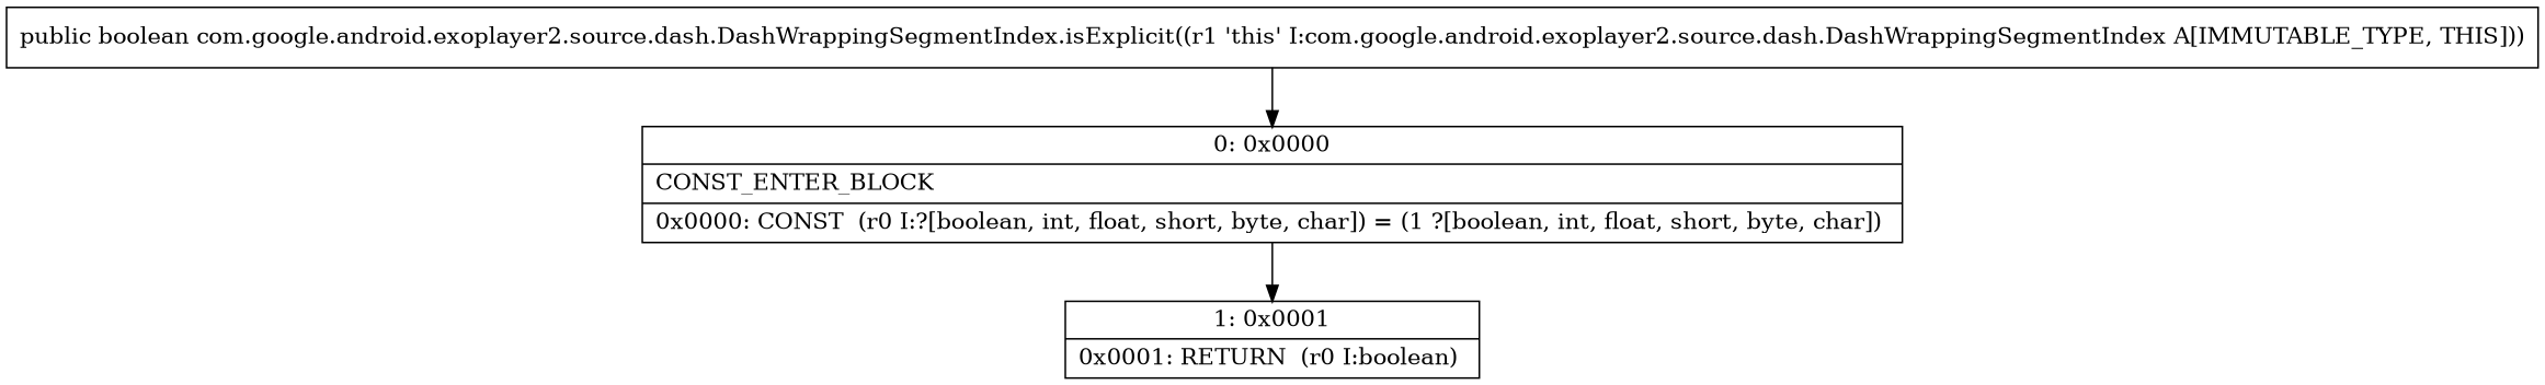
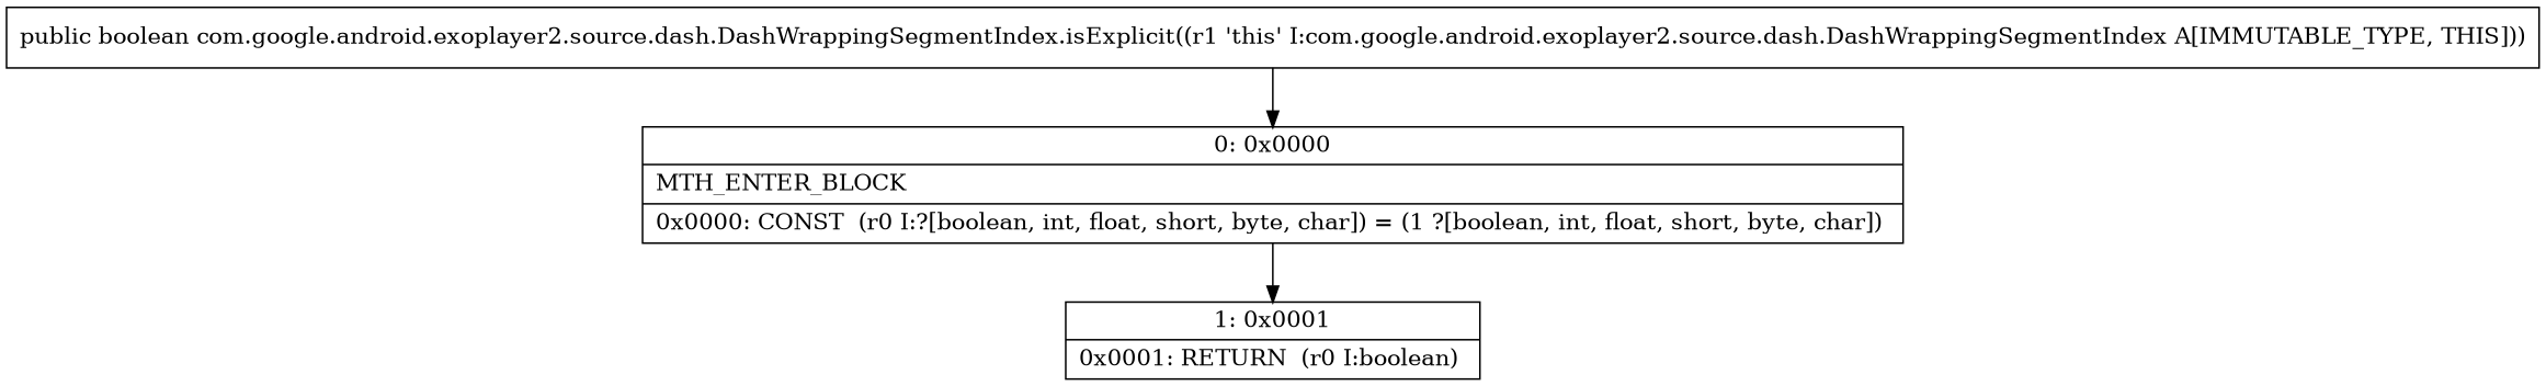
  digraph {
    node [shape=record]
-   n1 [label="{0\:\ 0x0000|CONST_ENTER_BLOCK\l|0x0000: CONST  (r0 I:?[boolean, int, float, short, byte, char]) = (1 ?[boolean, int, float, short, byte, char]) \l}"]
+   n1 [label="{0\:\ 0x0000|MTH_ENTER_BLOCK\l|0x0000: CONST  (r0 I:?[boolean, int, float, short, byte, char]) = (1 ?[boolean, int, float, short, byte, char]) \l}"]
    n2 [label="{1\:\ 0x0001|0x0001: RETURN  (r0 I:boolean) \l}"]
    n3 [label="{public boolean com.google.android.exoplayer2.source.dash.DashWrappingSegmentIndex.isExplicit((r1 'this' I:com.google.android.exoplayer2.source.dash.DashWrappingSegmentIndex A[IMMUTABLE_TYPE, THIS])) }"]
    n1 -> n2
    n3 -> n1
  }
